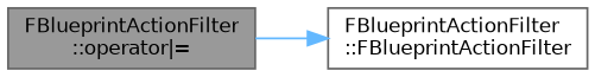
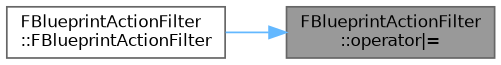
  digraph {
    rankdir=LR
    node [fontname=Helvetica fontsize=10 shape=box style=filled]
    n1 [color=gray40 fillcolor=grey60 fontcolor=black height=0.2 label="FBlueprintActionFilter\l::operator\|=" width=0.4]
    n2 [color=grey40 fillcolor=white height=0.2 label="FBlueprintActionFilter\l::FBlueprintActionFilter" width=0.4]
-   n1 -> n2 [color=steelblue1 fontname=Helvetica fontsize=10 labelfontname=Helvetica labelfontsize=10 style=solid]
+   n2 -> n1 [color=steelblue1 fontname=Helvetica fontsize=10 labelfontname=Helvetica labelfontsize=10 style=solid]
  }
